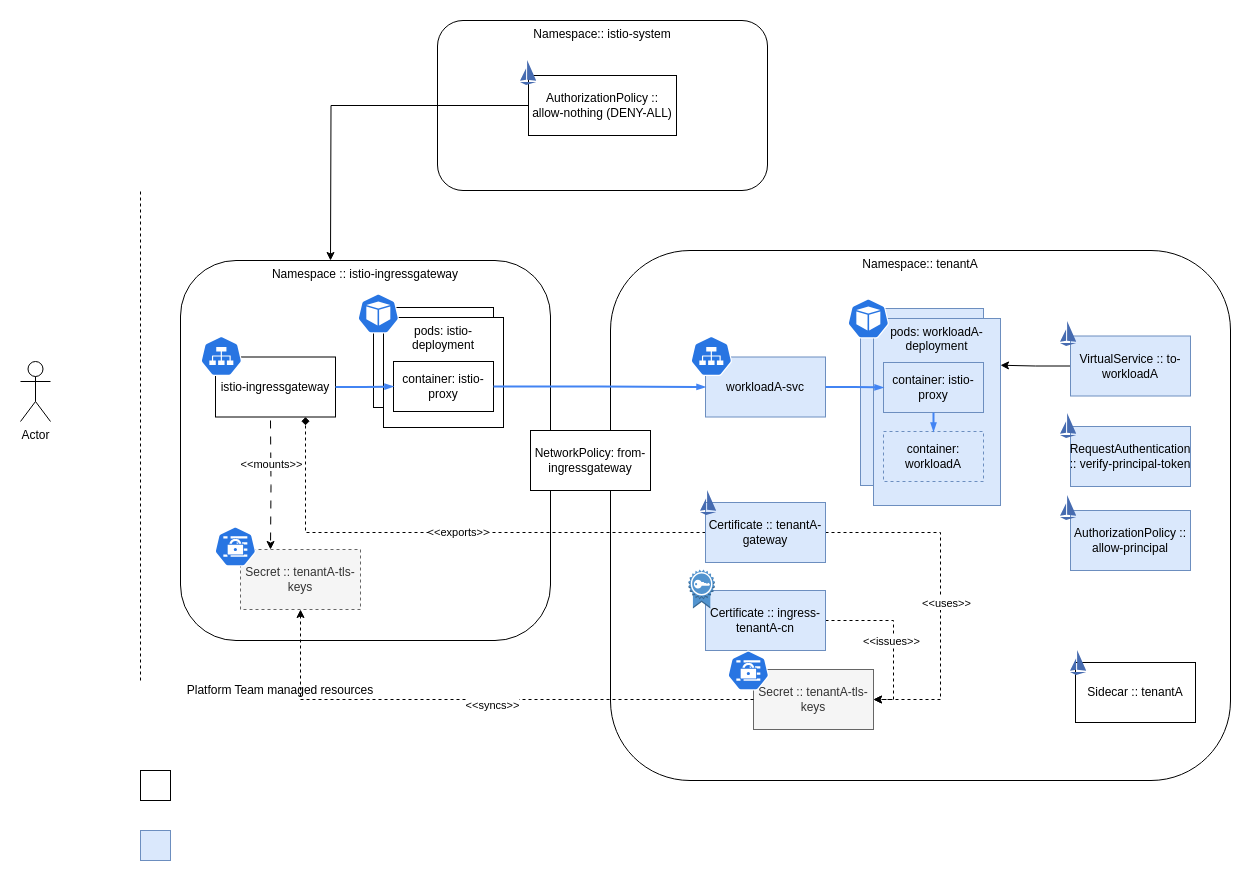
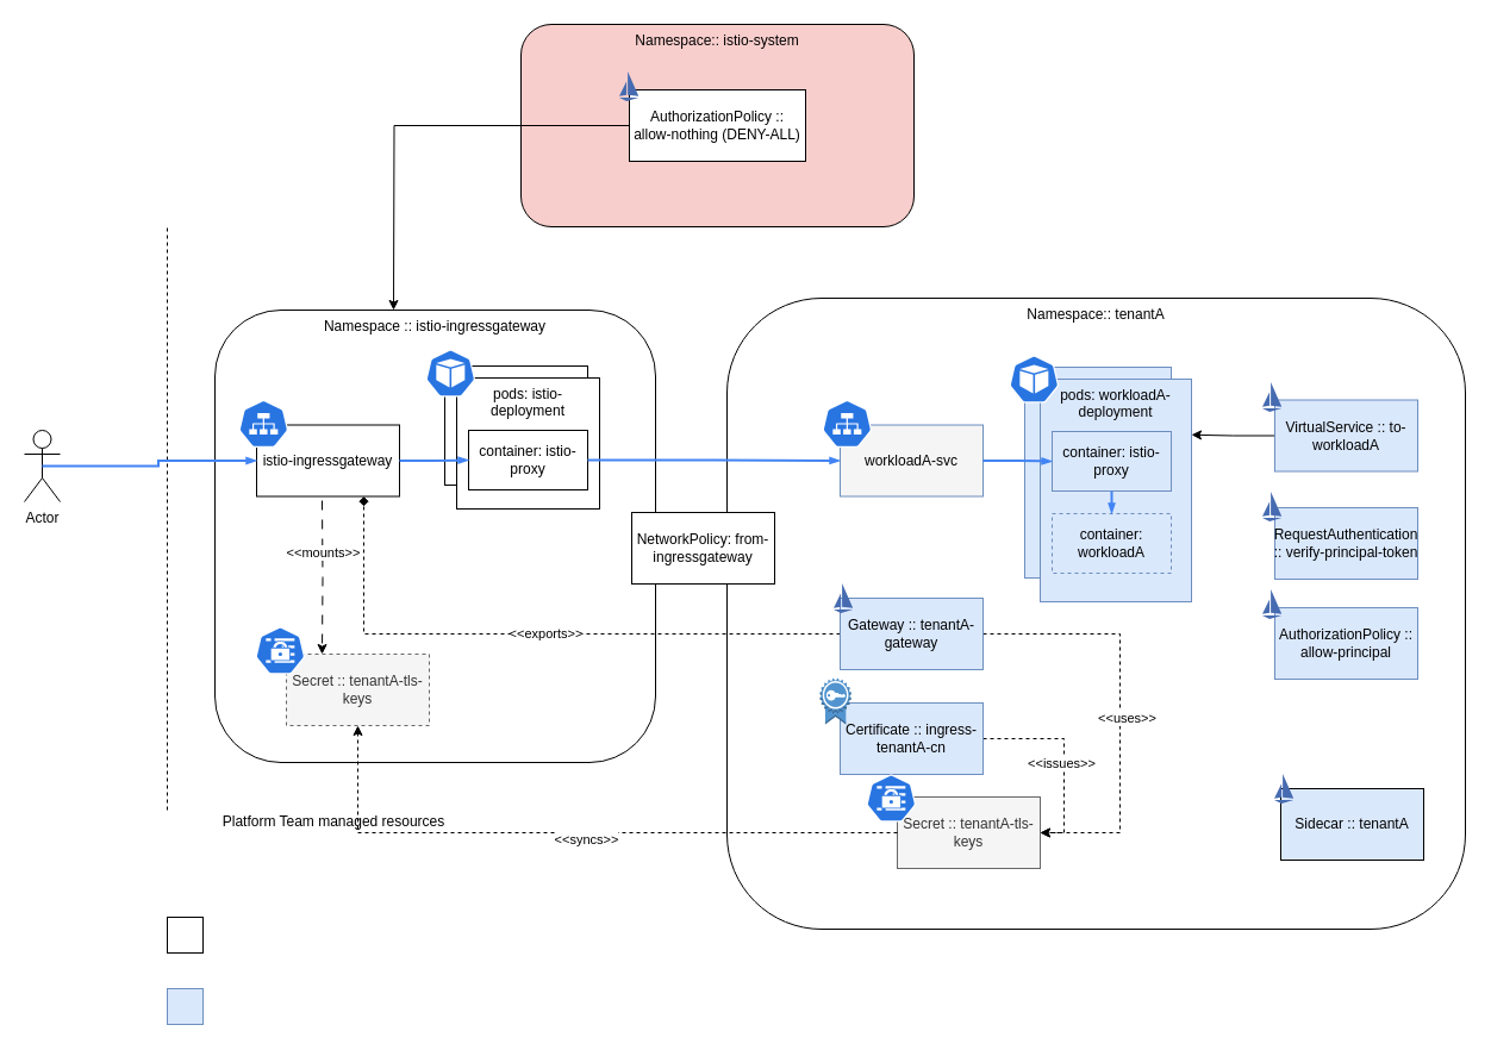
  <mxCell id="0" />
  <mxCell id="1" parent="0" />
  <mxCell id="2" value="" style="endArrow=none;dashed=1;html=1;rounded=0;" edge="1" parent="1"><mxGeometry width="50" height="50" relative="1" as="geometry"><mxPoint x="140" y="680" as="sourcePoint" /><mxPoint x="140" y="190" as="targetPoint" /></mxGeometry></mxCell>
  <mxCell id="3" value="Namespace :: istio-ingressgateway" style="rounded=1;whiteSpace=wrap;html=1;verticalAlign=top;" vertex="1" parent="1"><mxGeometry x="180" y="260" width="370" height="380" as="geometry" /></mxCell>
  <mxCell id="4" value="Namespace:: tenantA" style="rounded=1;whiteSpace=wrap;html=1;verticalAlign=top;" vertex="1" parent="1"><mxGeometry x="610" y="250" width="620" height="530" as="geometry" /></mxCell>
  <mxCell id="5" value="" style="group" vertex="1" connectable="0" parent="1"><mxGeometry x="200" y="335.5" width="135" height="81" as="geometry" /></mxCell>
  <mxCell id="6" value="istio-ingressgateway" style="rounded=0;whiteSpace=wrap;html=1;" vertex="1" parent="5"><mxGeometry x="15" y="21" width="120" height="60" as="geometry" /></mxCell>
  <mxCell id="7" value="" style="aspect=fixed;sketch=0;html=1;dashed=0;whitespace=wrap;fillColor=#2875E2;strokeColor=#ffffff;points=[[0.005,0.63,0],[0.1,0.2,0],[0.9,0.2,0],[0.5,0,0],[0.995,0.63,0],[0.72,0.99,0],[0.5,1,0],[0.28,0.99,0]];shape=mxgraph.kubernetes.icon2;prIcon=svc" vertex="1" parent="5"><mxGeometry width="41.67" height="40" as="geometry" /></mxCell>
  <mxCell id="8" value="" style="group" vertex="1" connectable="0" parent="1"><mxGeometry x="357" y="293" width="146.0" height="130" as="geometry" /></mxCell>
  <mxCell id="9" value="" style="rounded=0;whiteSpace=wrap;html=1;" vertex="1" parent="8"><mxGeometry x="16.0" y="14" width="120" height="100" as="geometry" /></mxCell>
  <mxCell id="10" value="pods: istio-deployment" style="rounded=0;whiteSpace=wrap;html=1;verticalAlign=top;" vertex="1" parent="8"><mxGeometry x="26.0" y="24" width="120" height="110" as="geometry" /></mxCell>
  <mxCell id="11" value="" style="aspect=fixed;sketch=0;html=1;dashed=0;whitespace=wrap;fillColor=#2875E2;strokeColor=#ffffff;points=[[0.005,0.63,0],[0.1,0.2,0],[0.9,0.2,0],[0.5,0,0],[0.995,0.63,0],[0.72,0.99,0],[0.5,1,0],[0.28,0.99,0]];shape=mxgraph.kubernetes.icon2;prIcon=pod" vertex="1" parent="8"><mxGeometry width="41.67" height="40" as="geometry" /></mxCell>
  <mxCell id="12" value="container: istio-proxy" style="rounded=0;whiteSpace=wrap;html=1;" vertex="1" parent="8"><mxGeometry x="36.0" y="68" width="100" height="50" as="geometry" /></mxCell>
  <mxCell id="13" value="" style="group" vertex="1" connectable="0" parent="1"><mxGeometry x="690" y="335.5" width="135" height="81" as="geometry" /></mxCell>
- <mxCell id="14" value="workloadA-svc" style="rounded=0;whiteSpace=wrap;html=1;fillColor=#dae8fc;strokeColor=#6c8ebf;" vertex="1" parent="13"><mxGeometry x="15" y="21" width="120" height="60" as="geometry" /></mxCell>
+ <mxCell id="14" value="workloadA-svc" style="rounded=0;whiteSpace=wrap;html=1;fillColor=#f5f5f5;strokeColor=#6c8ebf;" vertex="1" parent="13"><mxGeometry x="15" y="21" width="120" height="60" as="geometry" /></mxCell>
  <mxCell id="15" value="" style="aspect=fixed;sketch=0;html=1;dashed=0;whitespace=wrap;fillColor=#2875E2;strokeColor=#ffffff;points=[[0.005,0.63,0],[0.1,0.2,0],[0.9,0.2,0],[0.5,0,0],[0.995,0.63,0],[0.72,0.99,0],[0.5,1,0],[0.28,0.99,0]];shape=mxgraph.kubernetes.icon2;prIcon=svc" vertex="1" parent="13"><mxGeometry width="41.67" height="40" as="geometry" /></mxCell>
  <mxCell id="16" value="" style="rounded=0;whiteSpace=wrap;html=1;container=0;fillColor=#dae8fc;strokeColor=#6c8ebf;" vertex="1" parent="1"><mxGeometry x="860" y="308" width="123" height="177" as="geometry" /></mxCell>
  <mxCell id="17" value="pods: workloadA-deployment" style="rounded=0;whiteSpace=wrap;html=1;verticalAlign=top;container=0;fillColor=#dae8fc;strokeColor=#6c8ebf;" vertex="1" parent="1"><mxGeometry x="873" y="318" width="127" height="187" as="geometry" /></mxCell>
  <mxCell id="18" value="" style="aspect=fixed;sketch=0;html=1;dashed=0;whitespace=wrap;fillColor=#2875E2;strokeColor=#ffffff;points=[[0.005,0.63,0],[0.1,0.2,0],[0.9,0.2,0],[0.5,0,0],[0.995,0.63,0],[0.72,0.99,0],[0.5,1,0],[0.28,0.99,0]];shape=mxgraph.kubernetes.icon2;prIcon=pod;container=0;" vertex="1" parent="1"><mxGeometry x="847" y="298" width="41.67" height="40" as="geometry" /></mxCell>
  <mxCell id="19" value="container: istio-proxy" style="rounded=0;whiteSpace=wrap;html=1;container=0;fillColor=#dae8fc;strokeColor=#6c8ebf;" vertex="1" parent="1"><mxGeometry x="883" y="362" width="100" height="50" as="geometry" /></mxCell>
  <mxCell id="20" value="container: workloadA" style="rounded=0;whiteSpace=wrap;html=1;container=0;fillColor=#dae8fc;strokeColor=#6c8ebf;dashed=1;" vertex="1" parent="1"><mxGeometry x="883" y="431" width="100" height="50" as="geometry" /></mxCell>
  <mxCell id="21" value="NetworkPolicy: from-ingressgateway" style="rounded=0;whiteSpace=wrap;html=1;" vertex="1" parent="1"><mxGeometry x="530" y="430" width="120" height="60" as="geometry" /></mxCell>
- <mxCell id="22" value="Namespace:: istio-system&lt;div&gt;&lt;br&gt;&lt;/div&gt;" style="rounded=1;whiteSpace=wrap;html=1;verticalAlign=top;" vertex="1" parent="1"><mxGeometry x="437" y="20" width="330" height="170" as="geometry" /></mxCell>
+ <mxCell id="22" value="Namespace:: istio-system&lt;div&gt;&lt;br&gt;&lt;/div&gt;" style="rounded=1;whiteSpace=wrap;html=1;verticalAlign=top;fillColor=#f8cecc;" vertex="1" parent="1"><mxGeometry x="437" y="20" width="330" height="170" as="geometry" /></mxCell>
  <mxCell id="23" style="edgeStyle=orthogonalEdgeStyle;rounded=0;orthogonalLoop=1;jettySize=auto;html=1;entryX=0.5;entryY=0;entryDx=0;entryDy=0;exitX=0;exitY=0.5;exitDx=0;exitDy=0;" edge="1" parent="1" source="24"><mxGeometry relative="1" as="geometry"><mxPoint x="567" y="135" as="sourcePoint" /><mxPoint x="330" y="260" as="targetPoint" /></mxGeometry></mxCell>
  <mxCell id="24" value="AuthorizationPolicy :: allow-nothing (DENY-ALL)" style="rounded=0;whiteSpace=wrap;html=1;" vertex="1" parent="1"><mxGeometry x="528" y="75" width="148" height="60" as="geometry" /></mxCell>
  <mxCell id="25" style="edgeStyle=orthogonalEdgeStyle;rounded=0;orthogonalLoop=1;jettySize=auto;html=1;entryX=1;entryY=0.25;entryDx=0;entryDy=0;dashed=0;" edge="1" parent="1" source="26" target="17"><mxGeometry relative="1" as="geometry" /></mxCell>
  <mxCell id="26" value="VirtualService :: to-workloadA" style="rounded=0;whiteSpace=wrap;html=1;fillColor=#dae8fc;strokeColor=#6c8ebf;" vertex="1" parent="1"><mxGeometry x="1070" y="335.5" width="120" height="60" as="geometry" /></mxCell>
  <mxCell id="27" value="AuthorizationPolicy :: allow-principal" style="rounded=0;whiteSpace=wrap;html=1;fillColor=#dae8fc;strokeColor=#6c8ebf;" vertex="1" parent="1"><mxGeometry x="1070" y="510" width="120" height="60" as="geometry" /></mxCell>
  <mxCell id="28" value="RequestAuthentication :: verify-principal-token" style="rounded=0;whiteSpace=wrap;html=1;fillColor=#dae8fc;strokeColor=#6c8ebf;" vertex="1" parent="1"><mxGeometry x="1070" y="426" width="120" height="60" as="geometry" /></mxCell>
  <mxCell id="29" style="edgeStyle=orthogonalEdgeStyle;rounded=0;orthogonalLoop=1;jettySize=auto;html=1;entryX=1;entryY=0.5;entryDx=0;entryDy=0;exitX=1;exitY=0.5;exitDx=0;exitDy=0;dashed=1;" edge="1" parent="1" source="31" target="33"><mxGeometry relative="1" as="geometry" /></mxCell>
  <mxCell id="30" value="&amp;lt;&amp;lt;issues&amp;gt;&amp;gt;" style="edgeLabel;html=1;align=center;verticalAlign=middle;resizable=0;points=[];" vertex="1" connectable="0" parent="29"><mxGeometry x="-0.551" y="-4" relative="1" as="geometry"><mxPoint x="28" y="16" as="offset" /></mxGeometry></mxCell>
  <mxCell id="31" value="Certificate :: ingress-tenantA-cn" style="rounded=0;whiteSpace=wrap;html=1;fillColor=#dae8fc;strokeColor=#6c8ebf;" vertex="1" parent="1"><mxGeometry x="705" y="590" width="120" height="60" as="geometry" /></mxCell>
  <mxCell id="32" value="" style="group" vertex="1" connectable="0" parent="1"><mxGeometry x="733" y="655" width="140" height="74" as="geometry" /></mxCell>
  <mxCell id="33" value="Secret :: tenantA-tls-keys" style="rounded=0;whiteSpace=wrap;html=1;fillColor=#f5f5f5;fontColor=#333333;strokeColor=#666666;" vertex="1" parent="32"><mxGeometry x="20" y="14" width="120" height="60" as="geometry" /></mxCell>
  <mxCell id="34" value="" style="aspect=fixed;sketch=0;html=1;dashed=0;whitespace=wrap;fillColor=#2875E2;strokeColor=#ffffff;points=[[0.005,0.63,0],[0.1,0.2,0],[0.9,0.2,0],[0.5,0,0],[0.995,0.63,0],[0.72,0.99,0],[0.5,1,0],[0.28,0.99,0]];shape=mxgraph.kubernetes.icon2;prIcon=secret" vertex="1" parent="32"><mxGeometry x="-6" y="-5" width="41.67" height="40" as="geometry" /></mxCell>
  <mxCell id="35" value="" style="group" vertex="1" connectable="0" parent="1"><mxGeometry x="220" y="535" width="140" height="74" as="geometry" /></mxCell>
  <mxCell id="36" value="Secret :: tenantA-tls-keys" style="rounded=0;whiteSpace=wrap;html=1;fillColor=#f5f5f5;fontColor=#333333;strokeColor=#666666;dashed=1;" vertex="1" parent="35"><mxGeometry x="20" y="14" width="120" height="60" as="geometry" /></mxCell>
  <mxCell id="37" value="" style="aspect=fixed;sketch=0;html=1;dashed=0;whitespace=wrap;fillColor=#2875E2;strokeColor=#ffffff;points=[[0.005,0.63,0],[0.1,0.2,0],[0.9,0.2,0],[0.5,0,0],[0.995,0.63,0],[0.72,0.99,0],[0.5,1,0],[0.28,0.99,0]];shape=mxgraph.kubernetes.icon2;prIcon=secret" vertex="1" parent="35"><mxGeometry x="-6" y="-9" width="41.67" height="40" as="geometry" /></mxCell>
  <mxCell id="38" style="edgeStyle=orthogonalEdgeStyle;rounded=0;orthogonalLoop=1;jettySize=auto;html=1;dashed=1;" edge="1" parent="1" source="33" target="36"><mxGeometry relative="1" as="geometry" /></mxCell>
  <mxCell id="39" value="&amp;lt;&amp;lt;syncs&amp;gt;&amp;gt;" style="edgeLabel;html=1;align=center;verticalAlign=middle;resizable=0;points=[];" vertex="1" connectable="0" parent="38"><mxGeometry x="-0.034" y="5" relative="1" as="geometry"><mxPoint as="offset" /></mxGeometry></mxCell>
  <mxCell id="40" value="Actor" style="shape=umlActor;verticalLabelPosition=bottom;verticalAlign=top;html=1;outlineConnect=0;" vertex="1" parent="1"><mxGeometry x="20" y="361" width="30" height="60" as="geometry" /></mxCell>
  <mxCell id="41" style="edgeStyle=orthogonalEdgeStyle;rounded=0;orthogonalLoop=1;jettySize=auto;html=1;entryX=0.75;entryY=1;entryDx=0;entryDy=0;dashed=1;endArrow=diamond;" edge="1" parent="1" source="45" target="6"><mxGeometry relative="1" as="geometry" /></mxCell>
  <mxCell id="42" value="&amp;lt;&amp;lt;exports&amp;gt;&amp;gt;" style="edgeLabel;html=1;align=center;verticalAlign=middle;resizable=0;points=[];" vertex="1" connectable="0" parent="41"><mxGeometry x="-0.04" y="-1" relative="1" as="geometry"><mxPoint x="-1" as="offset" /></mxGeometry></mxCell>
  <mxCell id="43" style="edgeStyle=orthogonalEdgeStyle;rounded=0;orthogonalLoop=1;jettySize=auto;html=1;entryX=1;entryY=0.5;entryDx=0;entryDy=0;dashed=1;" edge="1" parent="1" source="45" target="33"><mxGeometry relative="1" as="geometry"><mxPoint x="899" y="530" as="sourcePoint" /><mxPoint x="947" y="697" as="targetPoint" /><Array as="points"><mxPoint x="940" y="532" /><mxPoint x="940" y="699" /></Array></mxGeometry></mxCell>
  <mxCell id="44" value="&amp;lt;&amp;lt;uses&amp;gt;&amp;gt;" style="edgeLabel;html=1;align=center;verticalAlign=middle;resizable=0;points=[];" vertex="1" connectable="0" parent="43"><mxGeometry x="-0.174" y="-2" relative="1" as="geometry"><mxPoint x="7" y="41" as="offset" /></mxGeometry></mxCell>
- <mxCell id="45" value="Certificate :: tenantA-gateway" style="rounded=0;whiteSpace=wrap;html=1;fillColor=#dae8fc;strokeColor=#6c8ebf;" vertex="1" parent="1"><mxGeometry x="705" y="502" width="120" height="60" as="geometry" /></mxCell>
+ <mxCell id="45" value="Gateway :: tenantA-gateway" style="rounded=0;whiteSpace=wrap;html=1;fillColor=#dae8fc;strokeColor=#6c8ebf;" vertex="1" parent="1"><mxGeometry x="705" y="502" width="120" height="60" as="geometry" /></mxCell>
+ <mxCell id="46" value="" style="edgeStyle=orthogonalEdgeStyle;fontSize=12;html=1;endArrow=blockThin;endFill=1;rounded=0;strokeWidth=2;endSize=4;startSize=4;dashed=0;strokeColor=#4284F3;exitX=0.5;exitY=0.5;exitDx=0;exitDy=0;exitPerimeter=0;entryX=0;entryY=0.5;entryDx=0;entryDy=0;" edge="1" parent="1" source="40" target="6"><mxGeometry width="100" relative="1" as="geometry"><mxPoint x="590" y="350" as="sourcePoint" /><mxPoint x="690" y="350" as="targetPoint" /></mxGeometry></mxCell>
  <mxCell id="47" value="" style="edgeStyle=orthogonalEdgeStyle;fontSize=12;html=1;endArrow=blockThin;endFill=1;rounded=0;strokeWidth=2;endSize=4;startSize=4;dashed=0;strokeColor=#4284F3;exitX=1;exitY=0.5;exitDx=0;exitDy=0;entryX=0;entryY=0.5;entryDx=0;entryDy=0;" edge="1" parent="1" source="6" target="12"><mxGeometry width="100" relative="1" as="geometry"><mxPoint x="35" y="395" as="sourcePoint" /><mxPoint x="225" y="397" as="targetPoint" /></mxGeometry></mxCell>
  <mxCell id="48" value="" style="edgeStyle=orthogonalEdgeStyle;fontSize=12;html=1;endArrow=blockThin;endFill=1;rounded=0;strokeWidth=2;endSize=4;startSize=4;dashed=0;strokeColor=#4284F3;exitX=1;exitY=0.5;exitDx=0;exitDy=0;entryX=0;entryY=0.5;entryDx=0;entryDy=0;" edge="1" parent="1" source="12" target="14"><mxGeometry width="100" relative="1" as="geometry"><mxPoint x="590" y="350" as="sourcePoint" /><mxPoint x="690" y="350" as="targetPoint" /></mxGeometry></mxCell>
  <mxCell id="49" value="" style="edgeStyle=orthogonalEdgeStyle;fontSize=12;html=1;endArrow=blockThin;endFill=1;rounded=0;strokeWidth=2;endSize=4;startSize=4;dashed=0;strokeColor=#4284F3;entryX=0;entryY=0.5;entryDx=0;entryDy=0;exitX=1;exitY=0.5;exitDx=0;exitDy=0;" edge="1" parent="1" source="14" target="19"><mxGeometry width="100" relative="1" as="geometry"><mxPoint x="590" y="350" as="sourcePoint" /><mxPoint x="690" y="350" as="targetPoint" /></mxGeometry></mxCell>
  <mxCell id="50" value="" style="edgeStyle=orthogonalEdgeStyle;fontSize=12;html=1;endArrow=blockThin;endFill=1;rounded=0;strokeWidth=2;endSize=4;startSize=4;dashed=0;strokeColor=#4284F3;exitX=0.5;exitY=1;exitDx=0;exitDy=0;entryX=0.5;entryY=0;entryDx=0;entryDy=0;" edge="1" parent="1" source="19" target="20"><mxGeometry width="100" relative="1" as="geometry"><mxPoint x="590" y="348" as="sourcePoint" /><mxPoint x="690" y="348" as="targetPoint" /><Array as="points" /></mxGeometry></mxCell>
  <mxCell id="51" value="" style="rounded=0;whiteSpace=wrap;html=1;" vertex="1" parent="1"><mxGeometry x="140" y="770" width="30" height="30" as="geometry" /></mxCell>
  <mxCell id="52" value="" style="rounded=0;whiteSpace=wrap;html=1;fillColor=#dae8fc;strokeColor=#6c8ebf;" vertex="1" parent="1"><mxGeometry x="140" y="830" width="30" height="30" as="geometry" /></mxCell>
  <mxCell id="53" value="Platform Team managed resources" style="text;html=1;align=center;verticalAlign=middle;whiteSpace=wrap;rounded=0;" vertex="1" parent="1"><mxGeometry x="180" y="675" width="200" height="30" as="geometry" /></mxCell>
  <mxCell id="54" value="" style="editableCssRules=.*;html=1;shape=image;verticalLabelPosition=bottom;labelBackgroundColor=#ffffff;verticalAlign=top;aspect=fixed;imageAspect=0;image=data:image/svg+xml,PHN2ZyB4bWxucz0iaHR0cDovL3d3dy53My5vcmcvMjAwMC9zdmciIHhtbG5zOnY9Imh0dHBzOi8vdmVjdGEuaW8vbmFubyIgd2lkdGg9IjE2MCIgaGVpZ2h0PSIyNDAiIHZpZXdCb3g9IjAgMCAxNjAgMjQwIj4mI3hhOwk8c3R5bGUgdHlwZT0idGV4dC9jc3MiPiYjeGE7CS5zdDB7ZmlsbDojNDY2YmIwO30mI3hhOwk8L3N0eWxlPiYjeGE7CTxwYXRoIGNsYXNzPSJzdDAiIGQ9Ik02MCAyNDBMMCAyMTBoMTYwem0wLTE2MEwwIDIwMGw2MC0xMHpNNzAgMHYxOTBsOTAgMTB6Ii8+JiN4YTs8L3N2Zz4=;fontColor=default;" vertex="1" parent="1"><mxGeometry x="700" y="490" width="16.25" height="25" as="geometry" /></mxCell>
  <mxCell id="55" value="" style="editableCssRules=.*;html=1;shape=image;verticalLabelPosition=bottom;labelBackgroundColor=#ffffff;verticalAlign=top;aspect=fixed;imageAspect=0;image=data:image/svg+xml,PHN2ZyB4bWxucz0iaHR0cDovL3d3dy53My5vcmcvMjAwMC9zdmciIHhtbG5zOnY9Imh0dHBzOi8vdmVjdGEuaW8vbmFubyIgd2lkdGg9IjE2MCIgaGVpZ2h0PSIyNDAiIHZpZXdCb3g9IjAgMCAxNjAgMjQwIj4mI3hhOwk8c3R5bGUgdHlwZT0idGV4dC9jc3MiPiYjeGE7CS5zdDB7ZmlsbDojNDY2YmIwO30mI3hhOwk8L3N0eWxlPiYjeGE7CTxwYXRoIGNsYXNzPSJzdDAiIGQ9Ik02MCAyNDBMMCAyMTBoMTYwem0wLTE2MEwwIDIwMGw2MC0xMHpNNzAgMHYxOTBsOTAgMTB6Ii8+JiN4YTs8L3N2Zz4=;fontColor=default;" vertex="1" parent="1"><mxGeometry x="1060" y="321" width="16.25" height="25" as="geometry" /></mxCell>
  <mxCell id="56" value="" style="editableCssRules=.*;html=1;shape=image;verticalLabelPosition=bottom;labelBackgroundColor=#ffffff;verticalAlign=top;aspect=fixed;imageAspect=0;image=data:image/svg+xml,PHN2ZyB4bWxucz0iaHR0cDovL3d3dy53My5vcmcvMjAwMC9zdmciIHhtbG5zOnY9Imh0dHBzOi8vdmVjdGEuaW8vbmFubyIgd2lkdGg9IjE2MCIgaGVpZ2h0PSIyNDAiIHZpZXdCb3g9IjAgMCAxNjAgMjQwIj4mI3hhOwk8c3R5bGUgdHlwZT0idGV4dC9jc3MiPiYjeGE7CS5zdDB7ZmlsbDojNDY2YmIwO30mI3hhOwk8L3N0eWxlPiYjeGE7CTxwYXRoIGNsYXNzPSJzdDAiIGQ9Ik02MCAyNDBMMCAyMTBoMTYwem0wLTE2MEwwIDIwMGw2MC0xMHpNNzAgMHYxOTBsOTAgMTB6Ii8+JiN4YTs8L3N2Zz4=;fontColor=default;" vertex="1" parent="1"><mxGeometry x="1060" y="413" width="16.25" height="25" as="geometry" /></mxCell>
  <mxCell id="57" value="" style="editableCssRules=.*;html=1;shape=image;verticalLabelPosition=bottom;labelBackgroundColor=#ffffff;verticalAlign=top;aspect=fixed;imageAspect=0;image=data:image/svg+xml,PHN2ZyB4bWxucz0iaHR0cDovL3d3dy53My5vcmcvMjAwMC9zdmciIHhtbG5zOnY9Imh0dHBzOi8vdmVjdGEuaW8vbmFubyIgd2lkdGg9IjE2MCIgaGVpZ2h0PSIyNDAiIHZpZXdCb3g9IjAgMCAxNjAgMjQwIj4mI3hhOwk8c3R5bGUgdHlwZT0idGV4dC9jc3MiPiYjeGE7CS5zdDB7ZmlsbDojNDY2YmIwO30mI3hhOwk8L3N0eWxlPiYjeGE7CTxwYXRoIGNsYXNzPSJzdDAiIGQ9Ik02MCAyNDBMMCAyMTBoMTYwem0wLTE2MEwwIDIwMGw2MC0xMHpNNzAgMHYxOTBsOTAgMTB6Ii8+JiN4YTs8L3N2Zz4=;fontColor=default;" vertex="1" parent="1"><mxGeometry x="1060" y="495" width="16.25" height="25" as="geometry" /></mxCell>
  <mxCell id="58" value="" style="outlineConnect=0;dashed=0;verticalLabelPosition=bottom;verticalAlign=top;align=center;html=1;shape=mxgraph.aws3.certificate;fillColor=#5294CF;gradientColor=none;" vertex="1" parent="1"><mxGeometry x="688" y="569" width="26.25" height="39" as="geometry" /></mxCell>
  <mxCell id="59" value="" style="editableCssRules=.*;html=1;shape=image;verticalLabelPosition=bottom;labelBackgroundColor=#ffffff;verticalAlign=top;aspect=fixed;imageAspect=0;image=data:image/svg+xml,PHN2ZyB4bWxucz0iaHR0cDovL3d3dy53My5vcmcvMjAwMC9zdmciIHhtbG5zOnY9Imh0dHBzOi8vdmVjdGEuaW8vbmFubyIgd2lkdGg9IjE2MCIgaGVpZ2h0PSIyNDAiIHZpZXdCb3g9IjAgMCAxNjAgMjQwIj4mI3hhOwk8c3R5bGUgdHlwZT0idGV4dC9jc3MiPiYjeGE7CS5zdDB7ZmlsbDojNDY2YmIwO30mI3hhOwk8L3N0eWxlPiYjeGE7CTxwYXRoIGNsYXNzPSJzdDAiIGQ9Ik02MCAyNDBMMCAyMTBoMTYwem0wLTE2MEwwIDIwMGw2MC0xMHpNNzAgMHYxOTBsOTAgMTB6Ii8+JiN4YTs8L3N2Zz4=;fontColor=default;" vertex="1" parent="1"><mxGeometry x="520" y="60" width="16.25" height="25" as="geometry" /></mxCell>
  <mxCell id="60" style="edgeStyle=orthogonalEdgeStyle;rounded=0;orthogonalLoop=1;jettySize=auto;html=1;entryX=0.25;entryY=0;entryDx=0;entryDy=0;dashed=1;dashPattern=8 8;" edge="1" parent="1" target="36"><mxGeometry relative="1" as="geometry"><mxPoint x="270" y="420" as="sourcePoint" /></mxGeometry></mxCell>
  <mxCell id="61" value="&amp;lt;&amp;lt;mounts&amp;gt;&amp;gt;" style="edgeLabel;html=1;align=center;verticalAlign=middle;resizable=0;points=[];" vertex="1" connectable="0" parent="60"><mxGeometry x="-0.317" relative="1" as="geometry"><mxPoint as="offset" /></mxGeometry></mxCell>
  <mxCell id="62" value="" style="group" vertex="1" connectable="0" parent="1"><mxGeometry x="1070" y="650" width="125" height="72" as="geometry" /></mxCell>
- <mxCell id="63" value="Sidecar :: tenantA" style="rounded=0;whiteSpace=wrap;html=1;" vertex="1" parent="62"><mxGeometry x="5" y="12" width="120" height="60" as="geometry" /></mxCell>
+ <mxCell id="63" value="Sidecar :: tenantA" style="rounded=0;whiteSpace=wrap;html=1;fillColor=#dae8fc;" vertex="1" parent="62"><mxGeometry x="5" y="12" width="120" height="60" as="geometry" /></mxCell>
  <mxCell id="64" value="" style="editableCssRules=.*;html=1;shape=image;verticalLabelPosition=bottom;labelBackgroundColor=#ffffff;verticalAlign=top;aspect=fixed;imageAspect=0;image=data:image/svg+xml,PHN2ZyB4bWxucz0iaHR0cDovL3d3dy53My5vcmcvMjAwMC9zdmciIHhtbG5zOnY9Imh0dHBzOi8vdmVjdGEuaW8vbmFubyIgd2lkdGg9IjE2MCIgaGVpZ2h0PSIyNDAiIHZpZXdCb3g9IjAgMCAxNjAgMjQwIj4mI3hhOwk8c3R5bGUgdHlwZT0idGV4dC9jc3MiPiYjeGE7CS5zdDB7ZmlsbDojNDY2YmIwO30mI3hhOwk8L3N0eWxlPiYjeGE7CTxwYXRoIGNsYXNzPSJzdDAiIGQ9Ik02MCAyNDBMMCAyMTBoMTYwem0wLTE2MEwwIDIwMGw2MC0xMHpNNzAgMHYxOTBsOTAgMTB6Ii8+JiN4YTs8L3N2Zz4=;fontColor=default;" vertex="1" parent="62"><mxGeometry width="16.25" height="25" as="geometry" /></mxCell>
